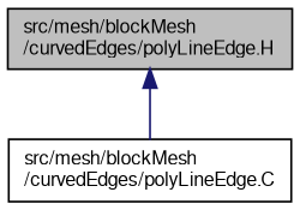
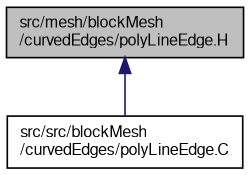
  digraph {
    node [color=black fontname=FreeSans fontsize=10 shape=record]
    n1 [fillcolor=grey75 fontcolor=black height=0.2 label="src/mesh/blockMesh\l/curvedEdges/polyLineEdge.H" style=filled width=0.4]
-   n2 [height=0.2 label="src/mesh/blockMesh\l/curvedEdges/polyLineEdge.C" width=0.4]
+   n2 [height=0.2 label="src/src/blockMesh\l/curvedEdges/polyLineEdge.C" width=0.4]
    n1 -> n2 [color=midnightblue dir=back fontname=FreeSans fontsize=10 labelfontname=FreeSans labelfontsize=10 style=solid]
  }
